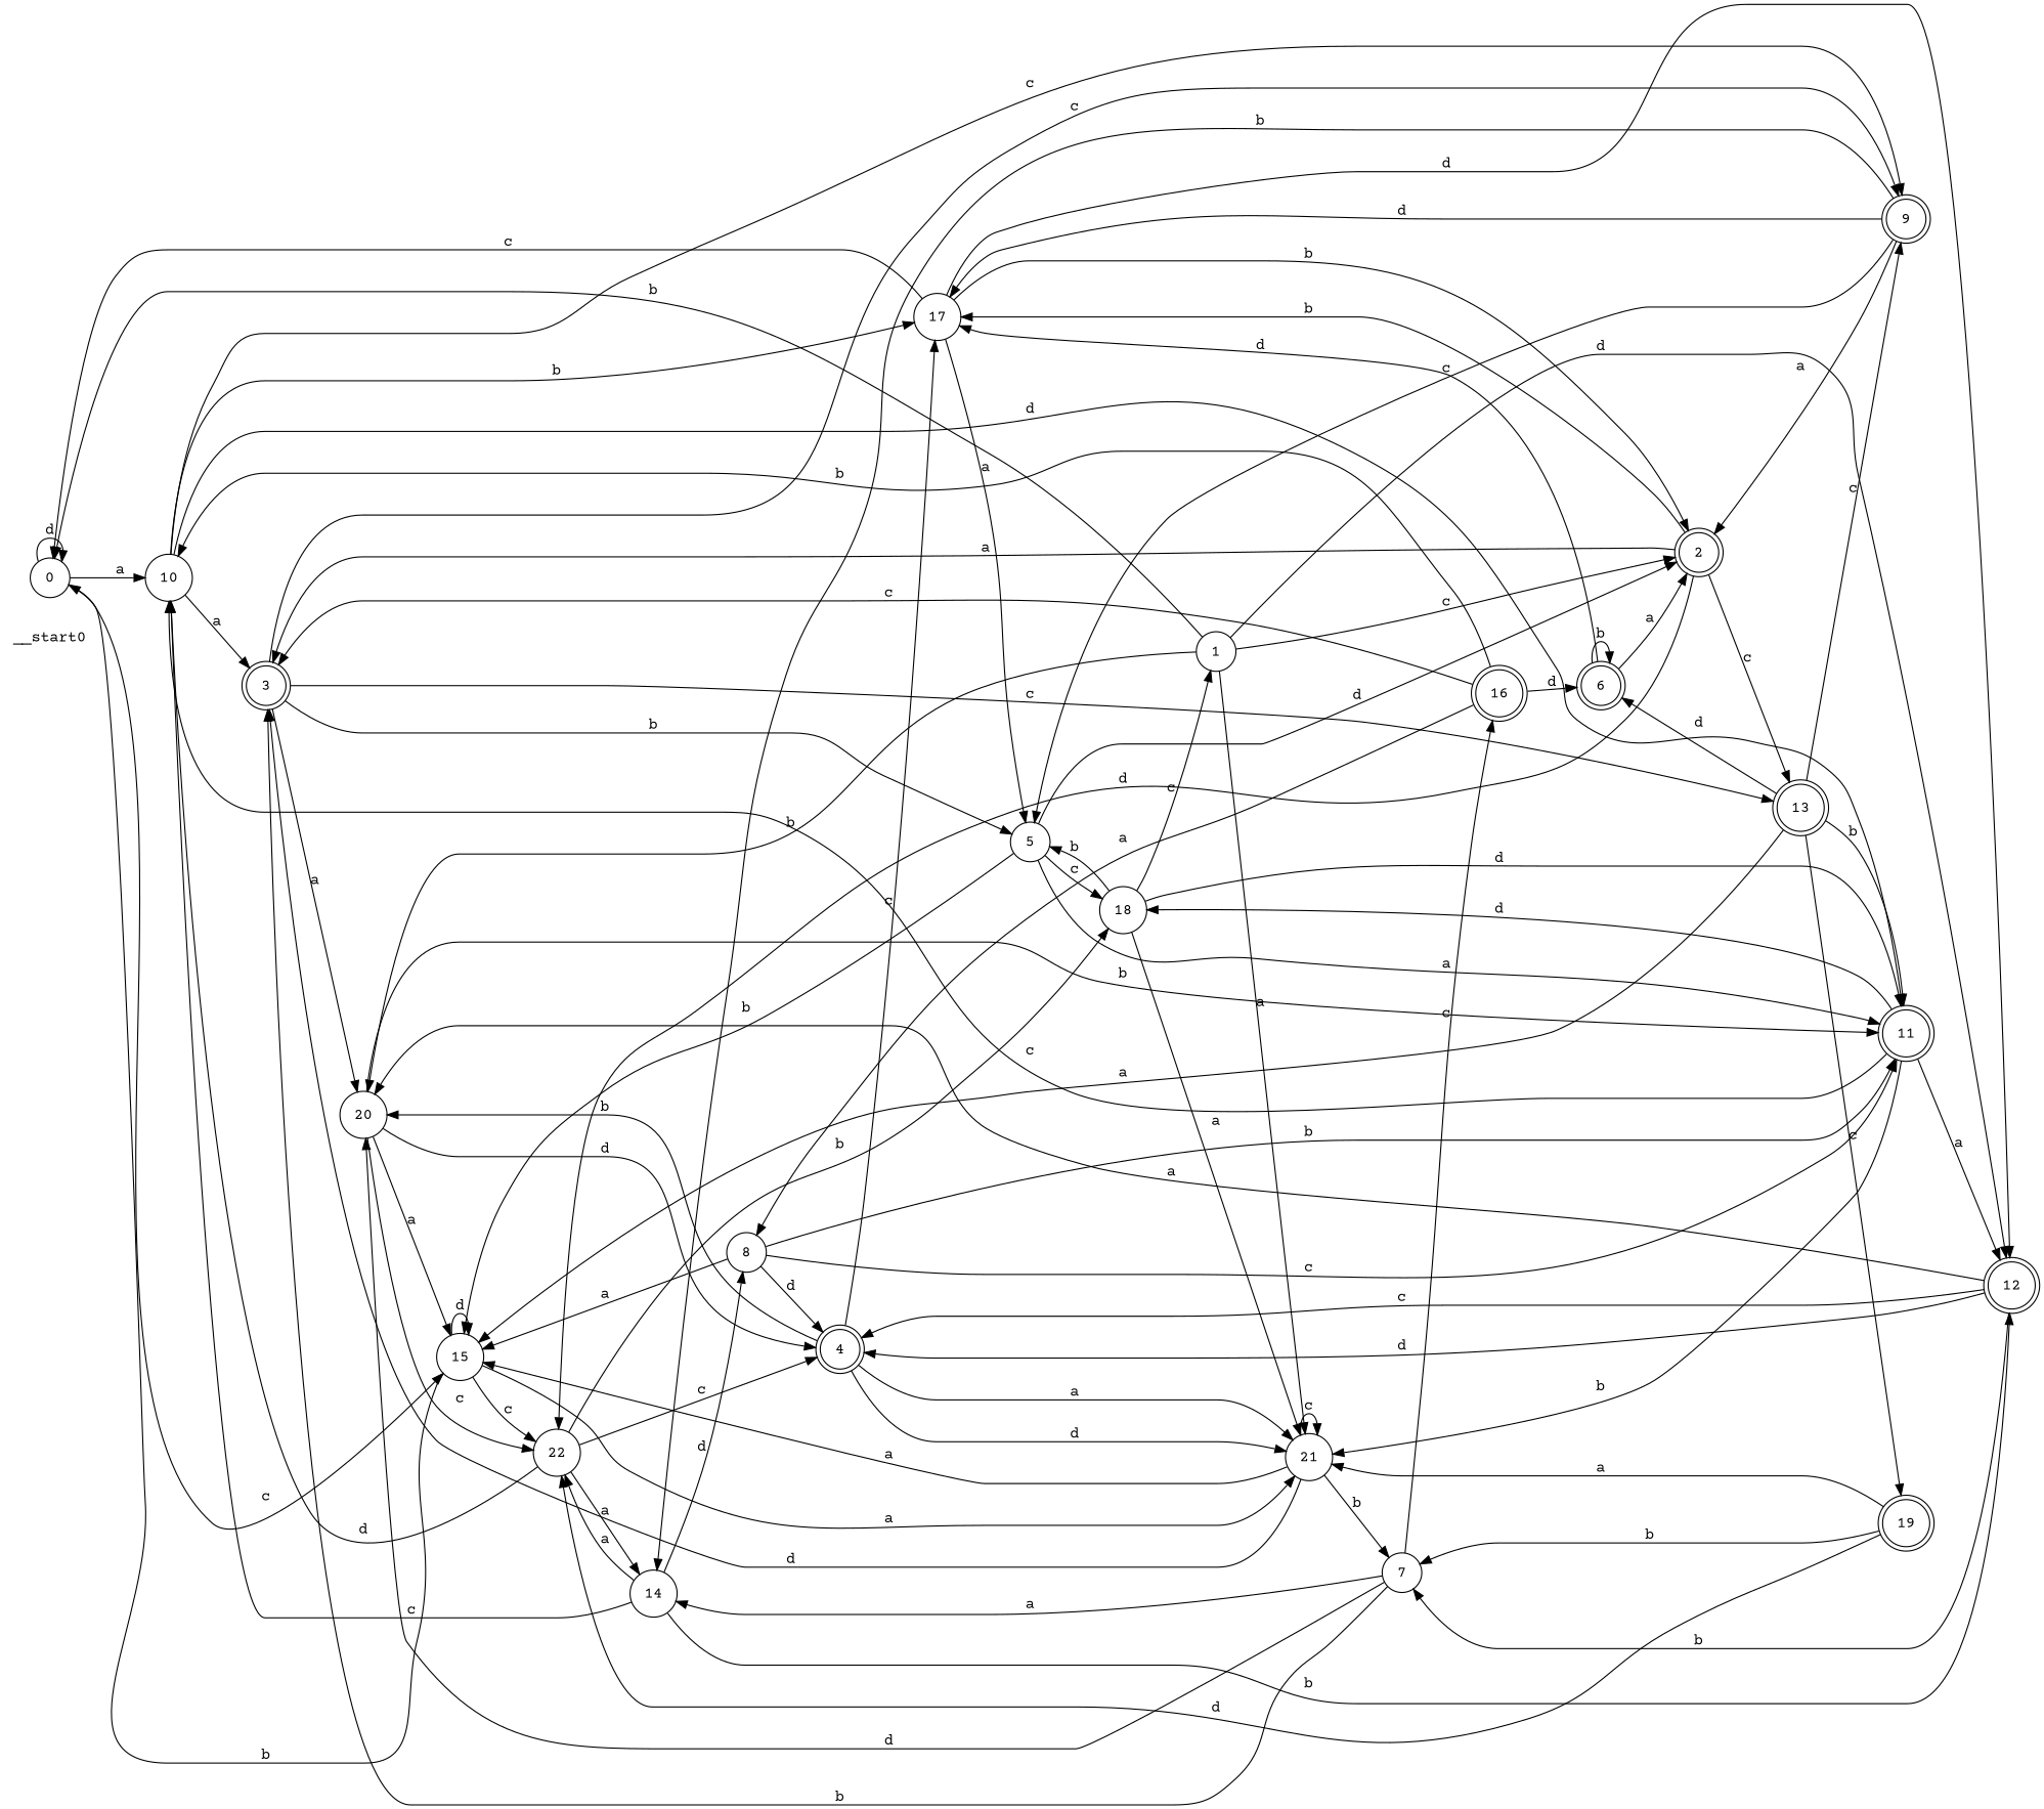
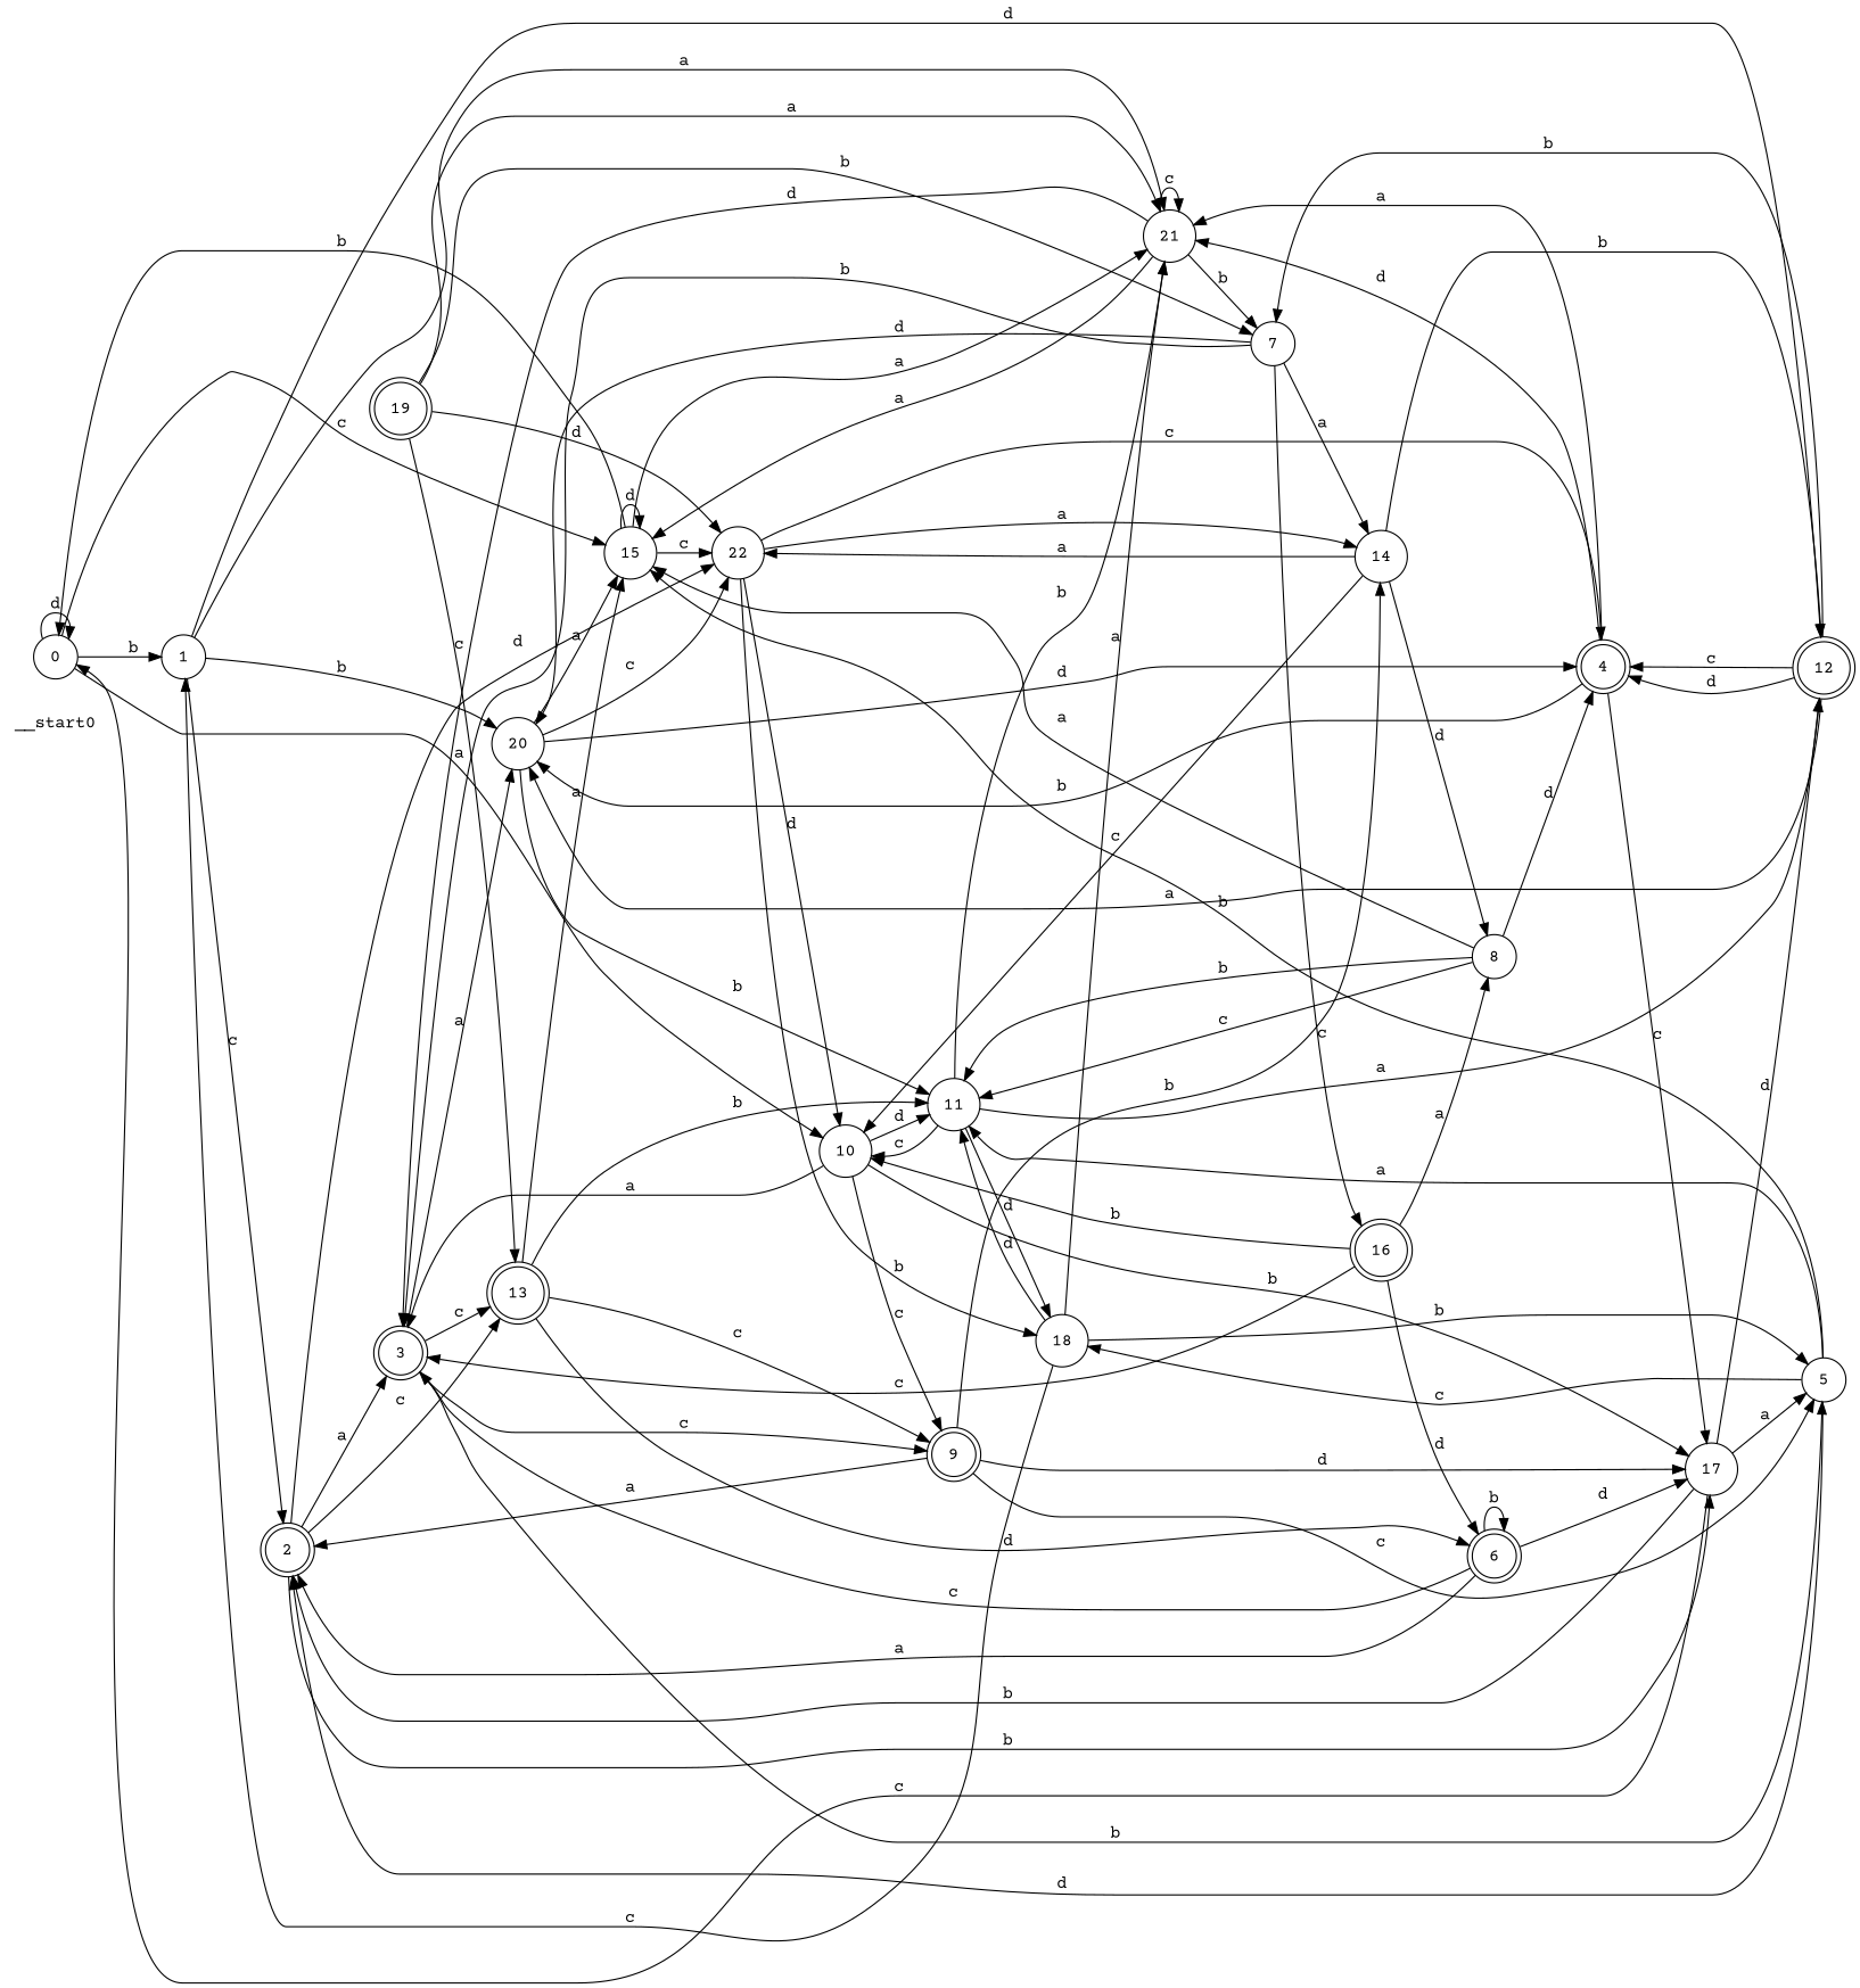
  digraph {
    fontname="Courier Prime"
    rankdir=LR
    node [fontname="Courier Prime" shape=circle color=black fillcolor=white style=filled]
    edge [fontname="Courier Prime"]
    __start0 [shape=none color="" fillcolor="" style=""]
    n2 [label=0]
    n3 [label=1]
    n4 [label=10]
    n5 [label=15]
    n6 [label=2 shape=doublecircle style="rounded,filled"]
    n7 [label=12 shape=doublecircle style="rounded,filled"]
    n8 [label=20]
    n9 [label=21]
    n10 [label=3 shape=doublecircle style="rounded,filled"]
    n11 [label=17]
    n12 [label=9 shape=doublecircle style="rounded,filled"]
-   n13 [label=11 shape=doublecircle]
+   n13 [label=11]
    n14 [label=22]
    n15 [label=13 shape=doublecircle style="rounded,filled"]
    n16 [label=4 shape=doublecircle style="rounded,filled"]
    n17 [label=7]
    n18 [label=5]
    n19 [label=6 shape=doublecircle style="rounded,filled"]
    n20 [label=18]
    n21 [label=14]
    n22 [label=16 shape=doublecircle style="rounded,filled"]
    n23 [label=8 style="rounded,filled"]
    n24 [label=19 shape=doublecircle style="rounded,filled"]
    n2 -> n2 [label=d]
-   n3 -> n2 [label=b]
+   n2 -> n3 [label=b]
    n2 -> n4 [label=a]
    n2 -> n5 [label=c]
    n3 -> n6 [label=c]
    n3 -> n7 [label=d]
    n3 -> n8 [label=b]
    n3 -> n9 [label=a]
    n4 -> n10 [label=a]
    n4 -> n11 [label=b]
    n4 -> n12 [label=c]
    n4 -> n13 [label=d]
    n5 -> n2 [label=b]
    n5 -> n5 [label=d]
    n5 -> n9 [label=a]
    n5 -> n14 [label=c]
    n6 -> n10 [label=a]
    n6 -> n11 [label=b]
    n6 -> n14 [label=d]
    n6 -> n15 [label=c]
    n7 -> n8 [label=a]
    n7 -> n16 [label=c]
    n7 -> n16 [label=d]
    n7 -> n17 [label=b]
    n8 -> n5 [label=a]
    n8 -> n13 [label=b]
    n8 -> n14 [label=c]
    n8 -> n16 [label=d]
    n9 -> n5 [label=a]
    n9 -> n9 [label=c]
    n9 -> n10 [label=d]
    n9 -> n17 [label=b]
    n10 -> n8 [label=a]
    n10 -> n12 [label=c]
    n10 -> n15 [label=c]
    n10 -> n18 [label=b]
    n11 -> n2 [label=c]
    n11 -> n6 [label=b]
    n11 -> n7 [label=d]
    n11 -> n18 [label=a]
    n12 -> n6 [label=a]
    n12 -> n11 [label=d]
    n12 -> n18 [label=c]
    n12 -> n21 [label=b]
    n13 -> n4 [label=c]
    n13 -> n7 [label=a]
    n13 -> n9 [label=b]
    n13 -> n20 [label=d]
    n14 -> n4 [label=d]
    n14 -> n16 [label=c]
    n14 -> n20 [label=b]
    n14 -> n21 [label=a]
    n15 -> n5 [label=a]
    n15 -> n12 [label=c]
    n15 -> n13 [label=b]
    n15 -> n19 [label=d]
    n16 -> n8 [label=b]
    n16 -> n9 [label=a]
    n16 -> n9 [label=d]
    n16 -> n11 [label=c]
    n17 -> n8 [label=d]
    n17 -> n10 [label=b]
    n17 -> n21 [label=a]
    n17 -> n22 [label=c]
    n18 -> n5 [label=b]
    n18 -> n6 [label=d]
    n18 -> n13 [label=a]
    n18 -> n20 [label=c]
    n19 -> n6 [label=a]
+   n19 -> n10 [label=c]
    n19 -> n11 [label=d]
    n19 -> n19 [label=b]
    n20 -> n3 [label=c]
    n20 -> n9 [label=a]
    n20 -> n13 [label=d]
    n20 -> n18 [label=b]
    n21 -> n4 [label=c]
    n21 -> n7 [label=b]
    n21 -> n14 [label=a]
    n21 -> n23 [label=d]
    n22 -> n4 [label=b]
    n22 -> n10 [label=c]
    n22 -> n19 [label=d]
    n22 -> n23 [label=a]
    n23 -> n5 [label=a]
    n23 -> n13 [label=b]
    n23 -> n13 [label=c]
    n23 -> n16 [label=d]
    n24 -> n9 [label=a]
    n24 -> n14 [label=d]
-   n15 -> n24 [label=c]
+   n24 -> n15 [label=c]
    n24 -> n17 [label=b]
  }
